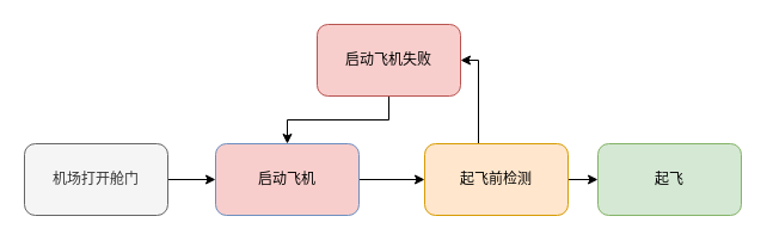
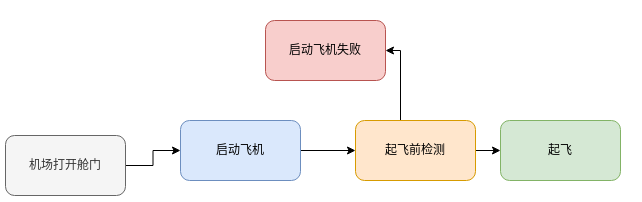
  <mxCell id="0" />
  <mxCell id="1" parent="0" />
  <mxCell id="2" value="" style="edgeStyle=orthogonalEdgeStyle;rounded=0;orthogonalLoop=1;jettySize=auto;html=1;" edge="1" parent="1" source="3" target="5"><mxGeometry relative="1" as="geometry" /></mxCell>
- <mxCell id="3" value="机场打开舱门" style="rounded=1;whiteSpace=wrap;html=1;fillColor=#f5f5f5;strokeColor=#666666;fontColor=#333333;" vertex="1" parent="1"><mxGeometry x="20" y="120" width="120" height="60" as="geometry" /></mxCell>
+ <mxCell id="3" value="机场打开舱门" style="rounded=1;whiteSpace=wrap;html=1;fillColor=#f5f5f5;strokeColor=#666666;fontColor=#333333;" vertex="1" parent="1"><mxGeometry x="5" y="135" width="120" height="60" as="geometry" /></mxCell>
  <mxCell id="4" value="" style="edgeStyle=orthogonalEdgeStyle;rounded=0;orthogonalLoop=1;jettySize=auto;html=1;" edge="1" parent="1" source="5" target="8"><mxGeometry relative="1" as="geometry" /></mxCell>
- <mxCell id="5" value="启动飞机" style="rounded=1;whiteSpace=wrap;html=1;fillColor=#f8cecc;strokeColor=#6c8ebf;" vertex="1" parent="1"><mxGeometry x="180" y="120" width="120" height="60" as="geometry" /></mxCell>
+ <mxCell id="5" value="启动飞机" style="rounded=1;whiteSpace=wrap;html=1;fillColor=#dae8fc;strokeColor=#6c8ebf;" vertex="1" parent="1"><mxGeometry x="180" y="120" width="120" height="60" as="geometry" /></mxCell>
  <mxCell id="6" value="" style="edgeStyle=orthogonalEdgeStyle;rounded=0;orthogonalLoop=1;jettySize=auto;html=1;" edge="1" parent="1" source="8" target="9"><mxGeometry relative="1" as="geometry" /></mxCell>
  <mxCell id="7" value="" style="edgeStyle=orthogonalEdgeStyle;rounded=0;orthogonalLoop=1;jettySize=auto;html=1;" edge="1" parent="1" source="8" target="11"><mxGeometry relative="1" as="geometry"><Array as="points"><mxPoint x="400" y="50" /></Array></mxGeometry></mxCell>
  <mxCell id="8" value="起飞前检测" style="rounded=1;whiteSpace=wrap;html=1;fillColor=#ffe6cc;strokeColor=#d79b00;" vertex="1" parent="1"><mxGeometry x="355" y="120" width="120" height="60" as="geometry" /></mxCell>
  <mxCell id="9" value="起飞" style="rounded=1;whiteSpace=wrap;html=1;fillColor=#d5e8d4;strokeColor=#82b366;" vertex="1" parent="1"><mxGeometry x="500" y="120" width="120" height="60" as="geometry" /></mxCell>
- <mxCell id="10" value="" style="edgeStyle=orthogonalEdgeStyle;rounded=0;orthogonalLoop=1;jettySize=auto;html=1;" edge="1" parent="1" source="11" target="5"><mxGeometry relative="1" as="geometry" /></mxCell>
  <mxCell id="11" value="启动飞机失败" style="whiteSpace=wrap;html=1;rounded=1;strokeColor=#b85450;fillColor=#f8cecc;" vertex="1" parent="1"><mxGeometry x="265" y="20" width="120" height="60" as="geometry" /></mxCell>
